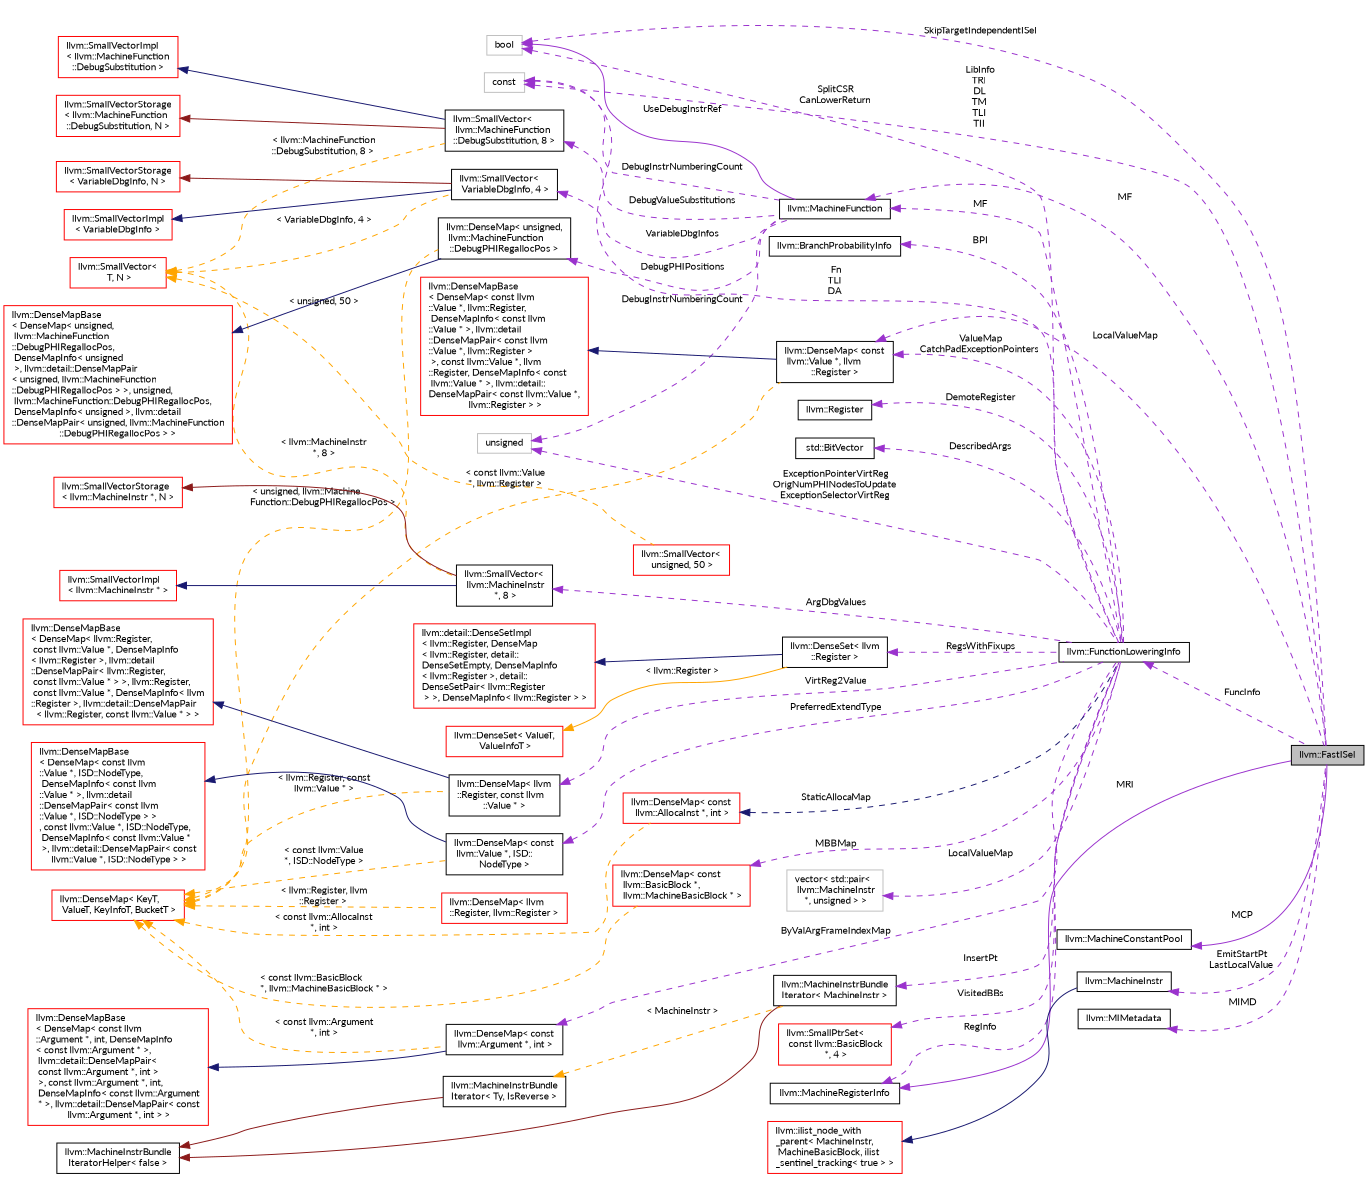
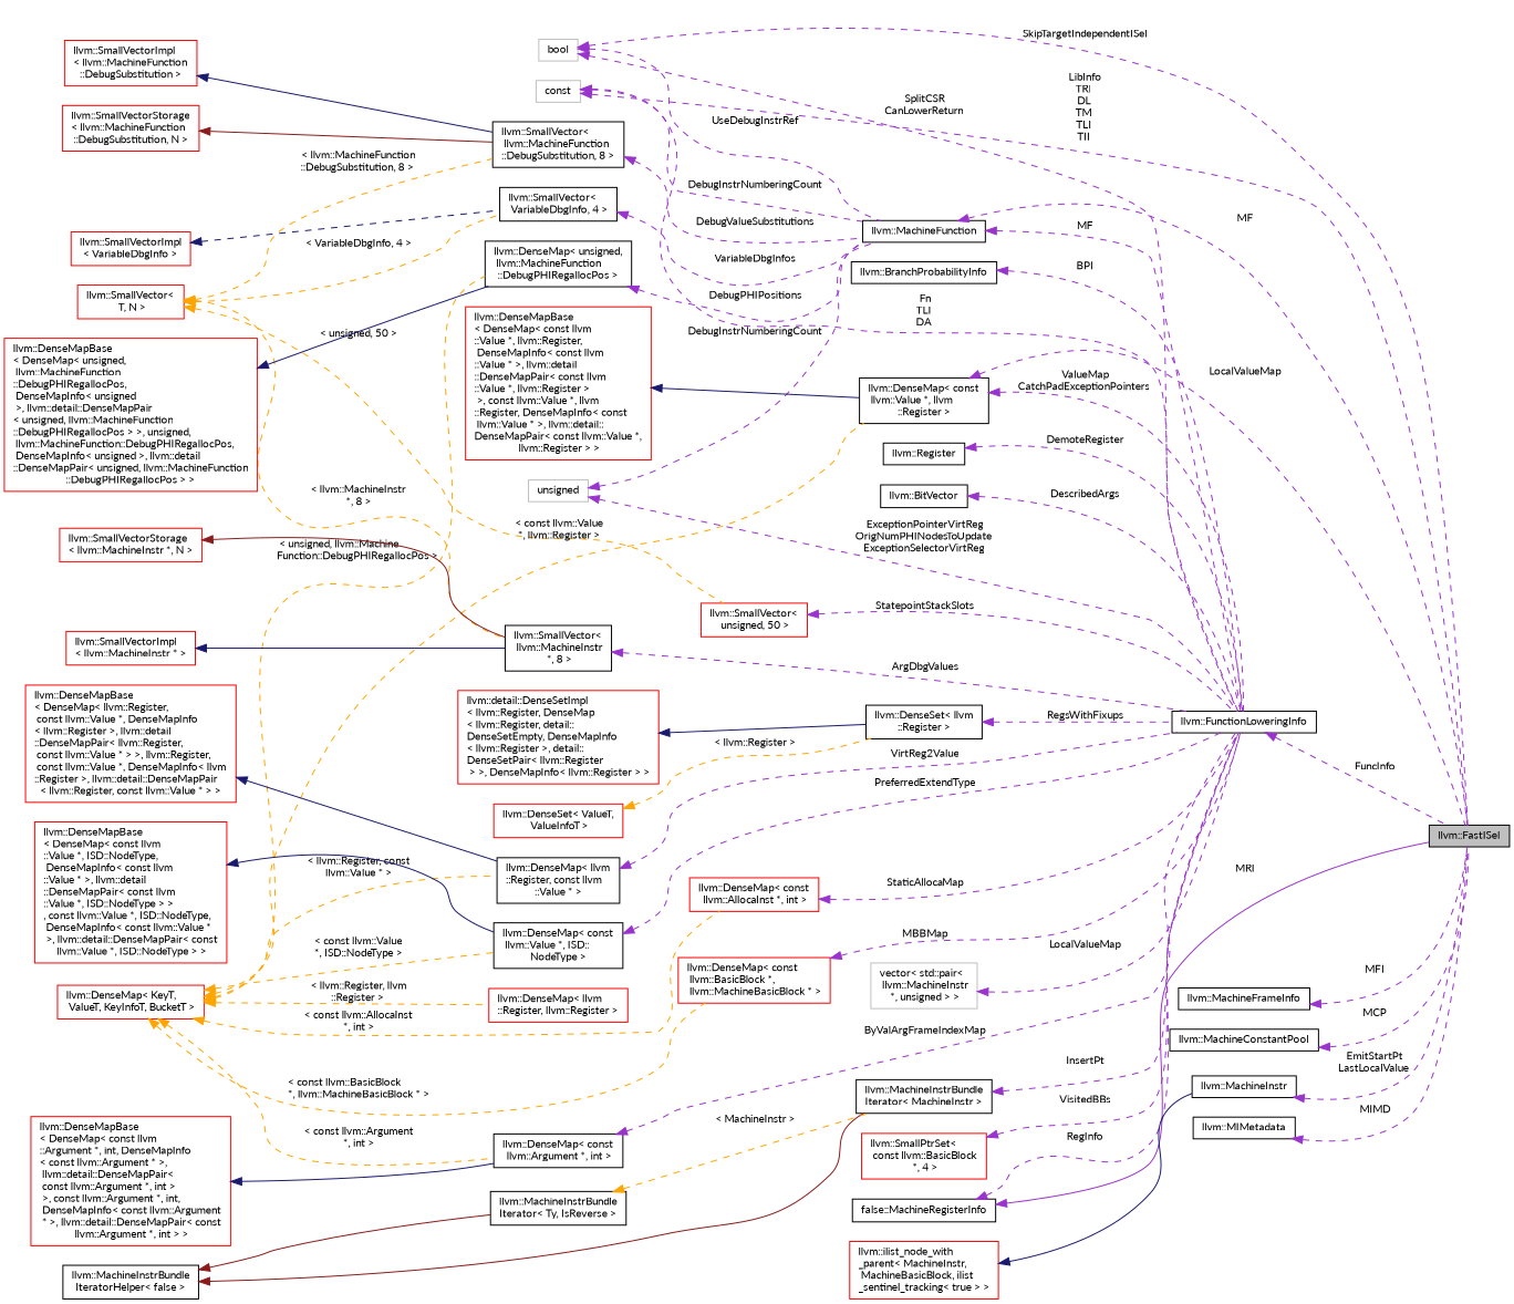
  digraph {
    fontname=Lato
    rankdir=LR
    node [color=black fontname=Lato fontsize=10 shape=record]
    edge [color=darkorchid3 dir=back fontname=Lato fontsize=10 labelfontname=Helvetica labelfontsize=10 style=dashed]
    n1 [fillcolor=grey75 fontcolor=black height=0.2 label="llvm::FastISel" style=filled width=0.4]
    n2 [height=0.2 label="llvm::MachineFunction" width=0.4]
    n3 [height=0.2 label="llvm::FunctionLoweringInfo" width=0.4]
    n4 [height=0.2 label="llvm::SmallVector\<\l llvm::MachineFunction\l::DebugSubstitution, 8 \>" width=0.4]
    n5 [color=red height=0.2 label="llvm::SmallVectorImpl\l\< llvm::MachineFunction\l::DebugSubstitution \>" width=0.4]
    n6 [color=red height=0.2 label="llvm::SmallVectorStorage\l\< llvm::MachineFunction\l::DebugSubstitution, N \>" width=0.4]
    n7 [color=red height=0.2 label="llvm::SmallVector\<\l T, N \>" width=0.4]
    n8 [height=0.2 label="llvm::SmallVector\<\l VariableDbgInfo, 4 \>" width=0.4]
    n9 [height=0.2 label="llvm::SmallVector\<\l llvm::MachineInstr\l *, 8 \>" width=0.4]
    n10 [color=red height=0.2 label="llvm::SmallVector\<\l unsigned, 50 \>" width=0.4]
    n11 [height=0.2 label="llvm::DenseMap\< unsigned,\l llvm::MachineFunction\l::DebugPHIRegallocPos \>" width=0.4]
    n12 [color=red height=0.2 label="llvm::DenseMapBase\l\< DenseMap\< unsigned,\l llvm::MachineFunction\l::DebugPHIRegallocPos,\l DenseMapInfo\< unsigned\l \>, llvm::detail::DenseMapPair\l\< unsigned, llvm::MachineFunction\l::DebugPHIRegallocPos \> \>, unsigned,\l llvm::MachineFunction::DebugPHIRegallocPos,\l DenseMapInfo\< unsigned \>, llvm::detail\l::DenseMapPair\< unsigned, llvm::MachineFunction\l::DebugPHIRegallocPos \> \>" width=0.4]
    n13 [color=red height=0.2 label="llvm::DenseMap\< KeyT,\l ValueT, KeyInfoT, BucketT \>" width=0.4]
    n14 [height=0.2 label="llvm::DenseMap\< llvm\l::Register, const llvm\l::Value * \>" width=0.4]
    n15 [height=0.2 label="llvm::DenseMap\< const\l llvm::Value *, ISD::\lNodeType \>" width=0.4]
    n16 [height=0.2 label="llvm::DenseMap\< const\l llvm::Argument *, int \>" width=0.4]
    n17 [height=0.2 label="llvm::DenseMap\< const\l llvm::Value *, llvm\l::Register \>" width=0.4]
    n18 [color=red height=0.2 label="llvm::DenseMap\< const\l llvm::AllocaInst *, int \>" width=0.4]
    n19 [color=red height=0.2 label="llvm::DenseMap\< const\l llvm::BasicBlock *,\l llvm::MachineBasicBlock * \>" width=0.4]
    n20 [color=red height=0.2 label="llvm::DenseMap\< llvm\l::Register, llvm::Register \>" width=0.4]
    n21 [color=grey75 height=0.2 label=bool width=0.4]
    n22 [color=grey75 height=0.2 label=const width=0.4]
    n23 [color=grey75 height=0.2 label=unsigned width=0.4]
    n24 [color=red height=0.2 label="llvm::SmallVectorImpl\l\< VariableDbgInfo \>" width=0.4]
-   n25 [color=red height=0.2 label="llvm::SmallVectorStorage\l\< VariableDbgInfo, N \>" width=0.4]
    n26 [color=red height=0.2 label="llvm::DenseMapBase\l\< DenseMap\< llvm::Register,\l const llvm::Value *, DenseMapInfo\l\< llvm::Register \>, llvm::detail\l::DenseMapPair\< llvm::Register,\l const llvm::Value * \> \>, llvm::Register,\l const llvm::Value *, DenseMapInfo\< llvm\l::Register \>, llvm::detail::DenseMapPair\l\< llvm::Register, const llvm::Value * \> \>" width=0.4]
    n27 [color=grey75 height=0.2 label="vector\< std::pair\<\l llvm::MachineInstr\l *, unsigned \> \>" width=0.4]
    n28 [color=red height=0.2 label="llvm::DenseMapBase\l\< DenseMap\< const llvm\l::Value *, ISD::NodeType,\l DenseMapInfo\< const llvm\l::Value * \>, llvm::detail\l::DenseMapPair\< const llvm\l::Value *, ISD::NodeType \> \>\l, const llvm::Value *, ISD::NodeType,\l DenseMapInfo\< const llvm::Value *\l \>, llvm::detail::DenseMapPair\< const\l llvm::Value *, ISD::NodeType \> \>" width=0.4]
    n29 [height=0.2 label="llvm::MachineInstrBundle\lIterator\< MachineInstr \>" width=0.4]
    n30 [height=0.2 label="llvm::MachineInstrBundle\lIteratorHelper\< false \>" width=0.4]
    n31 [height=0.2 label="llvm::MachineInstrBundle\lIterator\< Ty, IsReverse \>" width=0.4]
    n32 [color=red height=0.2 label="llvm::DenseMapBase\l\< DenseMap\< const llvm\l::Argument *, int, DenseMapInfo\l\< const llvm::Argument * \>,\l llvm::detail::DenseMapPair\<\l const llvm::Argument *, int \>\l \>, const llvm::Argument *, int,\l DenseMapInfo\< const llvm::Argument\l * \>, llvm::detail::DenseMapPair\< const\l llvm::Argument *, int \> \>" width=0.4]
    n33 [color=red height=0.2 label="llvm::DenseMapBase\l\< DenseMap\< const llvm\l::Value *, llvm::Register,\l DenseMapInfo\< const llvm\l::Value * \>, llvm::detail\l::DenseMapPair\< const llvm\l::Value *, llvm::Register \>\l \>, const llvm::Value *, llvm\l::Register, DenseMapInfo\< const\l llvm::Value * \>, llvm::detail::\lDenseMapPair\< const llvm::Value *,\l llvm::Register \> \>" width=0.4]
    n34 [height=0.2 label="llvm::DenseSet\< llvm\l::Register \>" width=0.4]
    n35 [color=red height=0.2 label="llvm::detail::DenseSetImpl\l\< llvm::Register, DenseMap\l\< llvm::Register, detail::\lDenseSetEmpty, DenseMapInfo\l\< llvm::Register \>, detail::\lDenseSetPair\< llvm::Register\l \> \>, DenseMapInfo\< llvm::Register \> \>" width=0.4]
    n36 [color=red height=0.2 label="llvm::DenseSet\< ValueT,\l ValueInfoT \>" width=0.4]
    n37 [color=red height=0.2 label="llvm::SmallVectorImpl\l\< llvm::MachineInstr * \>" width=0.4]
    n38 [color=red height=0.2 label="llvm::SmallVectorStorage\l\< llvm::MachineInstr *, N \>" width=0.4]
    n39 [color=red height=0.2 label="llvm::SmallPtrSet\<\l const llvm::BasicBlock\l *, 4 \>" width=0.4]
    n40 [height=0.2 label="llvm::BranchProbabilityInfo" width=0.4]
-   n41 [height=0.2 label="llvm::MachineRegisterInfo" width=0.4]
+   n41 [height=0.2 label="false::MachineRegisterInfo" width=0.4]
    n42 [height=0.2 label="llvm::Register" width=0.4]
-   n43 [height=0.2 label="std::BitVector" width=0.4]
+   n43 [height=0.2 label="llvm::BitVector" width=0.4]
+   n44 [height=0.2 label="llvm::MachineFrameInfo" width=0.4]
    n45 [height=0.2 label="llvm::MachineConstantPool" width=0.4]
    n46 [height=0.2 label="llvm::MachineInstr" width=0.4]
    n47 [color=red height=0.2 label="llvm::ilist_node_with\l_parent\< MachineInstr,\l MachineBasicBlock, ilist\l_sentinel_tracking\< true \> \>" width=0.4]
    n48 [height=0.2 label="llvm::MIMetadata" width=0.4]
    n2 -> n1 [label=" MF"]
    n2 -> n3 [label=" MF"]
    n3 -> n1 [label=" FuncInfo"]
    n4 -> n2 [label=" DebugValueSubstitutions"]
    n5 -> n4 [color=midnightblue style=solid]
    n6 -> n4 [color=firebrick4 style=solid]
    n7 -> n4 [color=orange label=" \< llvm::MachineFunction\l::DebugSubstitution, 8 \>"]
    n7 -> n8 [color=orange label=" \< VariableDbgInfo, 4 \>"]
    n7 -> n9 [color=orange label=" \< llvm::MachineInstr\l *, 8 \>"]
    n7 -> n10 [color=orange label=" \< unsigned, 50 \>"]
    n8 -> n2 [label=" VariableDbgInfos"]
    n9 -> n3 [label=" ArgDbgValues"]
+   n10 -> n3 [label=" StatepointStackSlots"]
    n11 -> n2 [label=" DebugPHIPositions"]
    n12 -> n11 [color=midnightblue style=solid]
    n13 -> n11 [color=orange label=" \< unsigned, llvm::Machine\lFunction::DebugPHIRegallocPos \>"]
    n13 -> n14 [color=orange label=" \< llvm::Register, const\l llvm::Value * \>"]
    n13 -> n15 [color=orange label=" \< const llvm::Value\l *, ISD::NodeType \>"]
    n13 -> n16 [color=orange label=" \< const llvm::Argument\l *, int \>"]
    n13 -> n17 [color=orange label=" \< const llvm::Value\l *, llvm::Register \>"]
    n13 -> n18 [color=orange label=" \< const llvm::AllocaInst\l *, int \>"]
    n13 -> n19 [color=orange label=" \< const llvm::BasicBlock\l *, llvm::MachineBasicBlock * \>"]
    n13 -> n20 [color=orange label=" \< llvm::Register, llvm\l::Register \>"]
    n14 -> n3 [label=" VirtReg2Value"]
    n15 -> n3 [label=" PreferredExtendType"]
    n16 -> n3 [label=" ByValArgFrameIndexMap"]
    n17 -> n1 [label=" LocalValueMap"]
    n17 -> n3 [label=" ValueMap\nCatchPadExceptionPointers"]
-   n18 -> n3 [color=midnightblue label=" StaticAllocaMap"]
+   n18 -> n3 [label=" StaticAllocaMap"]
    n19 -> n3 [label=" MBBMap"]
    n21 -> n1 [label=" SkipTargetIndependentISel"]
-   n21 -> n2 [label=" UseDebugInstrRef" style=solid]
+   n21 -> n2 [label=" UseDebugInstrRef"]
    n21 -> n3 [label=" SplitCSR\nCanLowerReturn"]
    n22 -> n1 [label=" LibInfo\nTRI\nDL\nTM\nTLI\nTII"]
    n22 -> n2 [label=" DebugInstrNumberingCount"]
    n22 -> n3 [label=" Fn\nTLI\nDA"]
    n23 -> n2 [label=" DebugInstrNumberingCount"]
    n23 -> n3 [label=" ExceptionPointerVirtReg\nOrigNumPHINodesToUpdate\nExceptionSelectorVirtReg"]
-   n24 -> n8 [color=midnightblue style=solid]
-   n25 -> n8 [color=firebrick4 style=solid]
+   n24 -> n8 [color=midnightblue]
    n26 -> n14 [color=midnightblue style=solid]
    n27 -> n3 [label=" LocalValueMap"]
    n28 -> n15 [color=midnightblue style=solid]
    n29 -> n3 [label=" InsertPt"]
    n30 -> n29 [color=firebrick4 style=solid]
    n30 -> n31 [color=firebrick4 style=solid]
    n31 -> n29 [color=orange label=" \< MachineInstr \>"]
    n32 -> n16 [color=midnightblue style=solid]
    n33 -> n17 [color=midnightblue style=solid]
    n34 -> n3 [label=" RegsWithFixups"]
    n35 -> n34 [color=midnightblue style=solid]
-   n36 -> n34 [color=orange label=" \< llvm::Register \>" style=solid]
+   n36 -> n34 [color=orange label=" \< llvm::Register \>"]
    n37 -> n9 [color=midnightblue style=solid]
    n38 -> n9 [color=firebrick4 style=solid]
    n39 -> n3 [label=" VisitedBBs"]
    n40 -> n3 [label=" BPI"]
    n41 -> n1 [label=" MRI" style=solid]
    n41 -> n3 [label=" RegInfo"]
    n42 -> n3 [label=" DemoteRegister"]
    n43 -> n3 [label=" DescribedArgs"]
-   n45 -> n1 [label=" MCP" style=solid]
+   n44 -> n1 [label=" MFI"]
+   n45 -> n1 [label=" MCP"]
    n46 -> n1 [label=" EmitStartPt\nLastLocalValue"]
    n47 -> n46 [color=midnightblue style=solid]
    n48 -> n1 [label=" MIMD"]
  }
